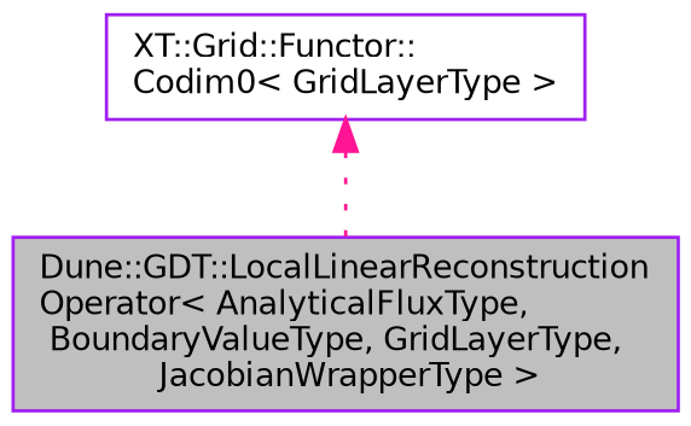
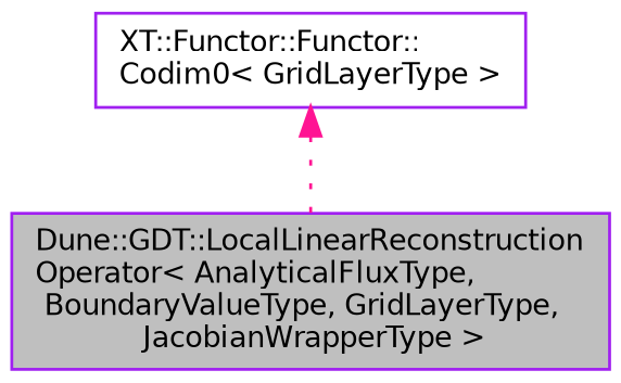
  digraph {
    fontname="DejaVu Sans"
    node [color=purple fontname="DejaVu Sans" fontsize=10 shape=record style=filled]
    n1 [fillcolor=grey75 fontcolor=black height=0.2 label="Dune::GDT::LocalLinearReconstruction\lOperator\< AnalyticalFluxType,\l BoundaryValueType, GridLayerType,\l JacobianWrapperType \>" width=0.4]
-   n2 [fillcolor=white height=0.2 label="XT::Grid::Functor::\lCodim0\< GridLayerType \>" width=0.4]
+   n2 [fillcolor=white height=0.2 label="XT::Functor::Functor::\lCodim0\< GridLayerType \>" width=0.4]
    n2 -> n1 [color=deeppink dir=back fontname="DejaVu Sans" fontsize=10 labelfontname=Helvetica labelfontsize=10 style=dotted]
  }
